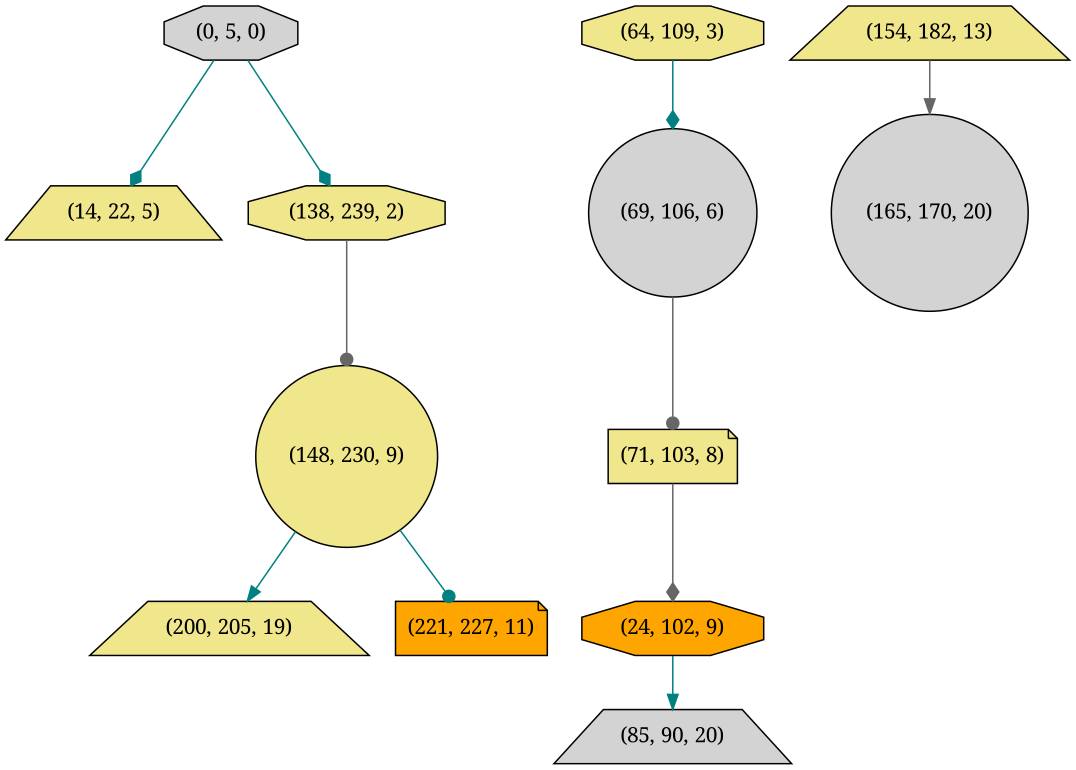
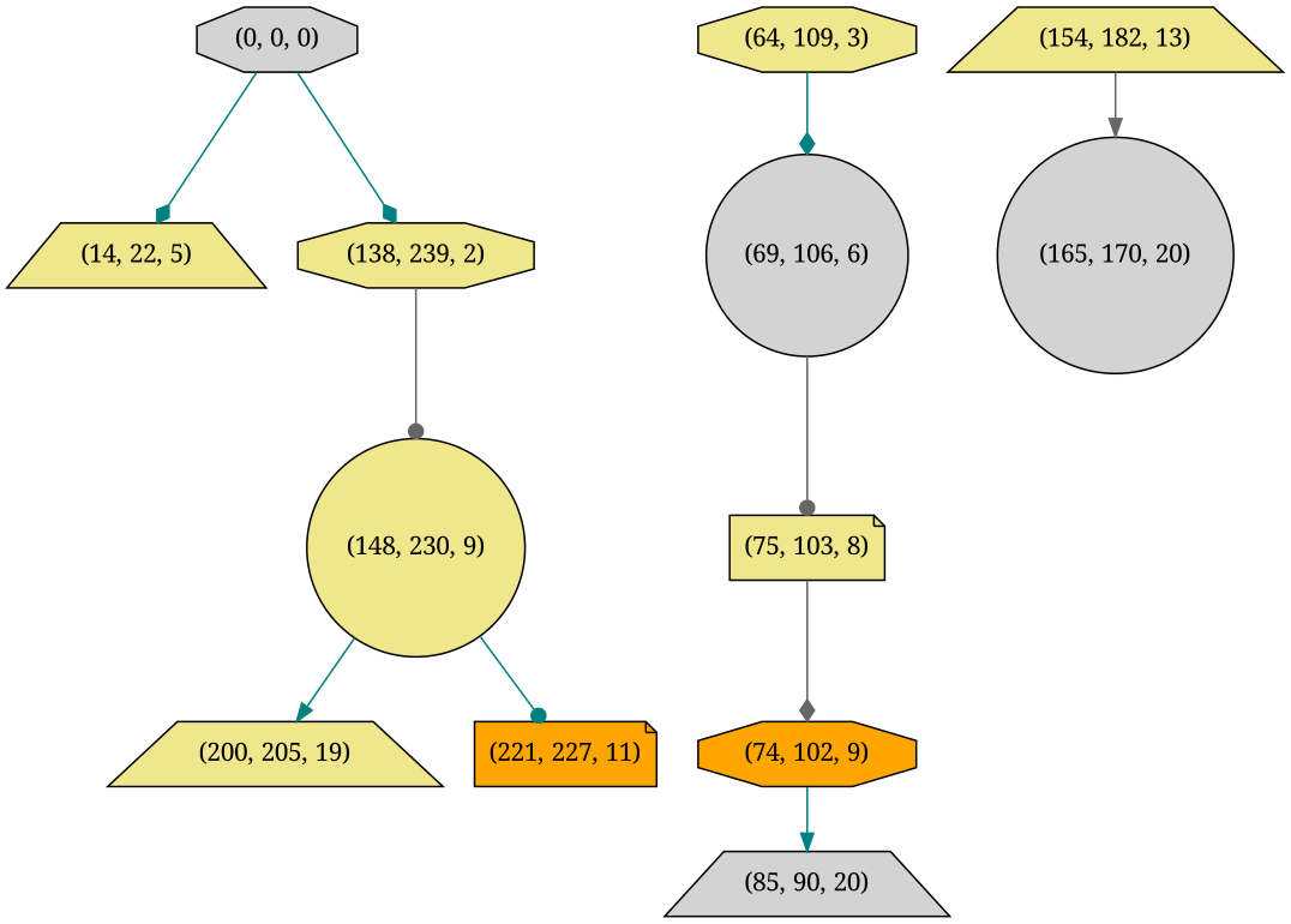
  digraph {
    fontname="Noto Serif"
    node [fillcolor=khaki fontname="Noto Serif" shape=octagon style=filled]
    edge [arrowhead=diamond color=teal fontname="Noto Serif"]
-   "(0, 0, 0)" [fillcolor=lightgrey label="(0, 5, 0)"]
+   "(0, 0, 0)" [fillcolor=lightgrey]
    "(14, 22, 5)" [shape=trapezium]
    "(138, 239, 2)"
    "(69, 106, 6)" [fillcolor=lightgrey shape=circle]
    "(64, 109, 3)"
    "(148, 230, 9)" [shape=circle]
-   "(71, 103, 8)" [shape=note]
-   "(74, 102, 9)" [fillcolor=orange label="(24, 102, 9)"]
+   "(71, 103, 8)" [shape=note label="(75, 103, 8)"]
+   "(74, 102, 9)" [fillcolor=orange]
    "(85, 90, 20)" [fillcolor=lightgrey shape=trapezium]
    "(200, 205, 19)" [shape=trapezium]
    "(221, 227, 11)" [fillcolor=orange shape=note]
    "(154, 182, 13)" [shape=trapezium]
    "(165, 170, 20)" [fillcolor=lightgrey shape=circle]
    "(0, 0, 0)" -> "(14, 22, 5)"
    "(0, 0, 0)" -> "(138, 239, 2)"
    "(138, 239, 2)" -> "(148, 230, 9)" [arrowhead=dot color=gray40]
    "(69, 106, 6)" -> "(71, 103, 8)" [arrowhead=dot color=gray40]
    "(64, 109, 3)" -> "(69, 106, 6)"
    "(148, 230, 9)" -> "(200, 205, 19)" [arrowhead=normal]
    "(148, 230, 9)" -> "(221, 227, 11)" [arrowhead=dot]
    "(71, 103, 8)" -> "(74, 102, 9)" [color=gray40]
    "(74, 102, 9)" -> "(85, 90, 20)" [arrowhead=normal]
    "(154, 182, 13)" -> "(165, 170, 20)" [arrowhead=normal color=gray40]
  }
